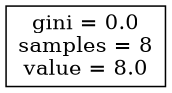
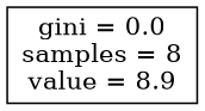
  digraph {
-   n1 [color=black fillcolor="#ffffff" label="gini = 0.0\nsamples = 8\nvalue = 8.0" shape=box style=filled]
+   n1 [color=black fillcolor="#ffffff" label="gini = 0.0\nsamples = 8\nvalue = 8.9" shape=box style=filled]
  }
